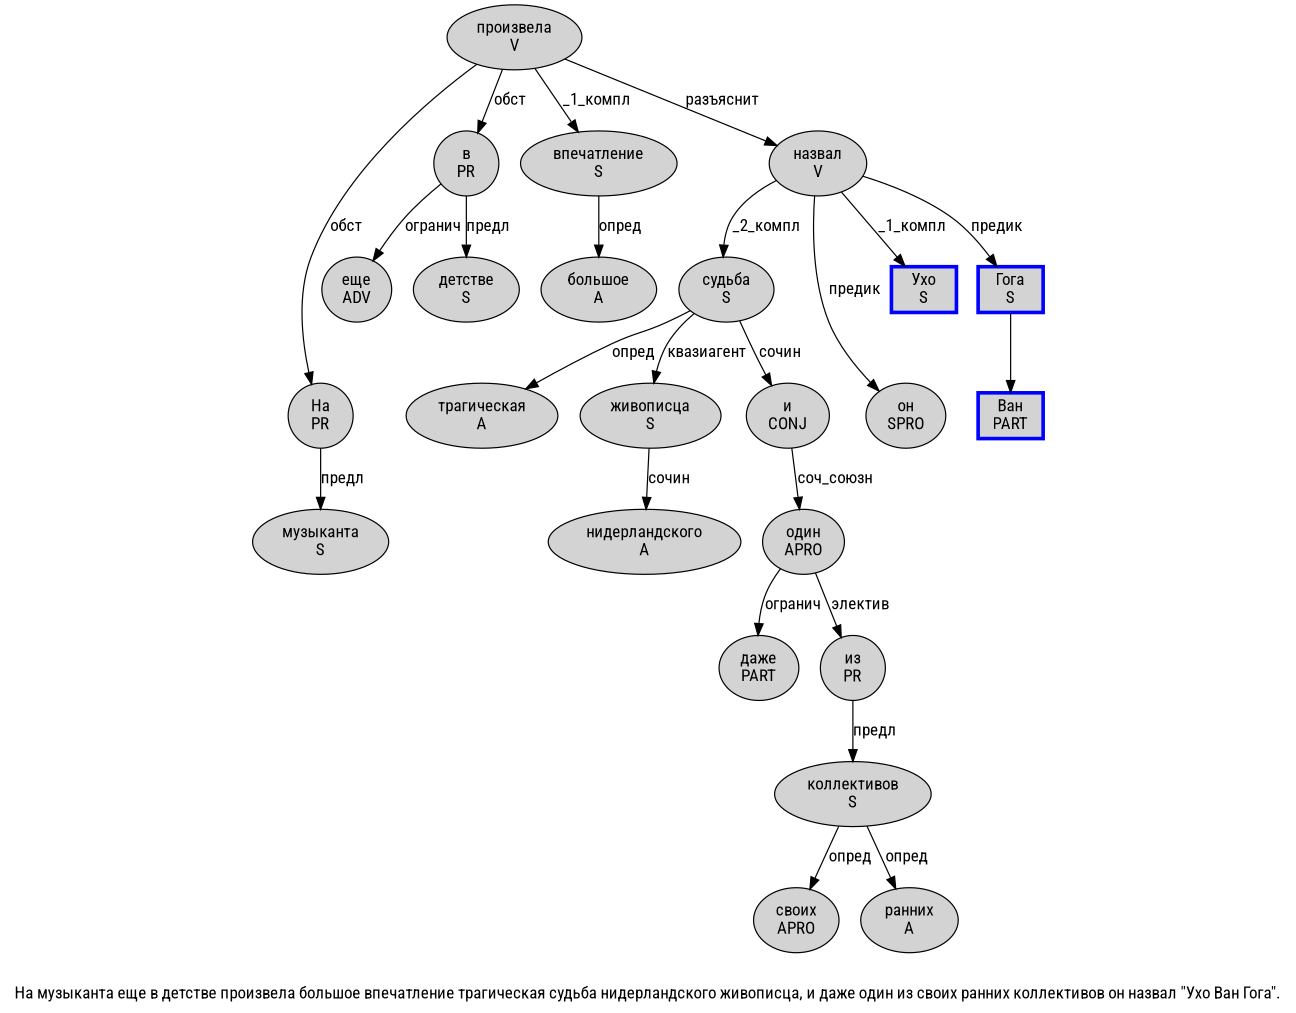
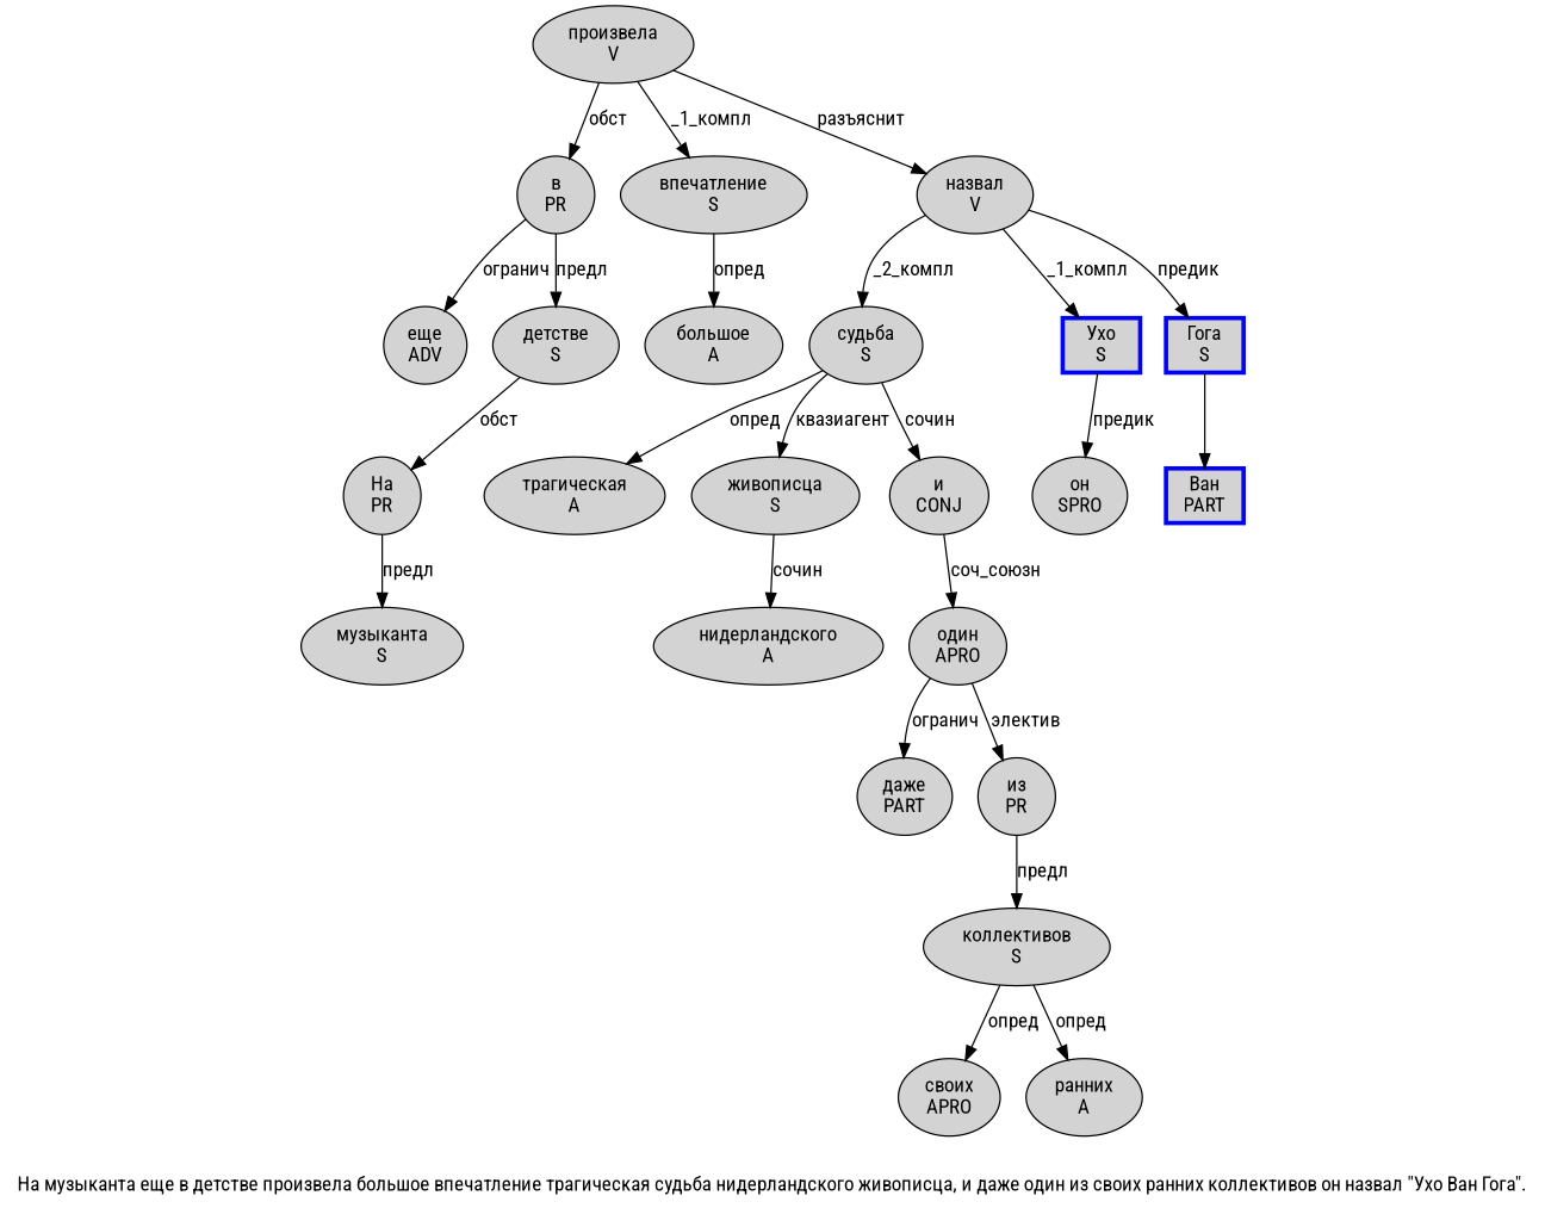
  digraph {
    fontname="Roboto Condensed"
    label="На музыканта еще в детстве произвела большое впечатление трагическая судьба нидерландского живописца, и даже один из своих ранних коллективов он назвал \"Ухо Ван Гога\"."
    node [fillcolor=lightgray fontname="Roboto Condensed" penwidth=1 shape=ellipse style=filled]
    edge [fontname="Roboto Condensed"]
    n1 [label="На\nPR"]
    n2 [label="музыканта\nS"]
    n3 [label="еще\nADV"]
    n4 [label="в\nPR"]
    n5 [label="детстве\nS"]
    n6 [label="произвела\nV"]
    n7 [label="впечатление\nS"]
    n8 [label="назвал\nV"]
    n9 [label="большое\nA"]
    n10 [label="судьба\nS"]
    n11 [label="он\nSPRO"]
    n12 [color=blue label="Ухо\nS" penwidth=3 shape=box]
    n13 [color=blue label="Гога\nS" penwidth=3 shape=box]
    n14 [label="трагическая\nA"]
    n15 [label="живописца\nS"]
    n16 [label="и\nCONJ"]
    n17 [label="нидерландского\nA"]
    n18 [label="один\nAPRO"]
    n19 [label="даже\nPART"]
    n20 [label="из\nPR"]
    n21 [label="коллективов\nS"]
    n22 [label="своих\nAPRO"]
    n23 [label="ранних\nA"]
    n24 [color=blue label="Ван\nPART" penwidth=3 shape=box]
    n1 -> n2 [label="предл"]
    n4 -> n3 [label="огранич"]
    n4 -> n5 [label="предл"]
-   n6 -> n1 [label="обст"]
+   n5 -> n1 [label="обст"]
    n6 -> n4 [label="обст"]
    n6 -> n7 [label="_1_компл"]
    n6 -> n8 [label="разъяснит"]
    n7 -> n9 [label="опред"]
    n8 -> n10 [label="_2_компл"]
-   n8 -> n11 [label="предик"]
+   n12 -> n11 [label="предик"]
    n8 -> n12 [label="_1_компл"]
    n8 -> n13 [label="предик"]
    n10 -> n14 [label="опред"]
    n10 -> n15 [label="квазиагент"]
    n10 -> n16 [label="сочин"]
    n13 -> n24
    n15 -> n17 [label="сочин"]
    n16 -> n18 [label="соч_союзн"]
    n18 -> n19 [label="огранич"]
    n18 -> n20 [label="электив"]
    n20 -> n21 [label="предл"]
    n21 -> n22 [label="опред"]
    n21 -> n23 [label="опред"]
  }
